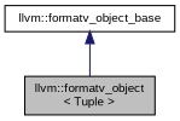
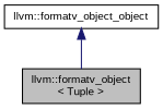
  digraph {
    fontname="Liberation Sans"
    node [color=black fontname="Liberation Sans" fontsize=10 shape=record]
    n1 [fillcolor=grey75 fontcolor=black height=0.2 label="llvm::formatv_object\l\< Tuple \>" style=filled width=0.4]
-   n2 [height=0.2 label="llvm::formatv_object_base" width=0.4]
+   n2 [height=0.2 label="llvm::formatv_object_object" width=0.4]
    n2 -> n1 [color=midnightblue dir=back fontname="Liberation Sans" fontsize=10 labelfontname=Helvetica labelfontsize=10 style=solid]
  }
